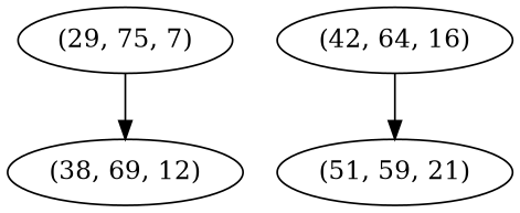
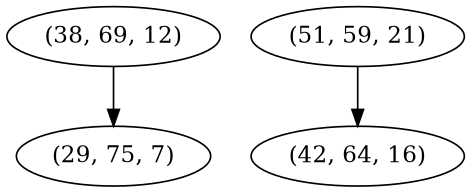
  digraph {
    "(29, 75, 7)"
    "(38, 69, 12)"
    "(42, 64, 16)"
    "(51, 59, 21)"
-   "(29, 75, 7)" -> "(38, 69, 12)"
-   "(42, 64, 16)" -> "(51, 59, 21)"
+   "(38, 69, 12)" -> "(29, 75, 7)"
+   "(51, 59, 21)" -> "(42, 64, 16)"
  }
